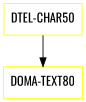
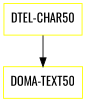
  digraph {
    fontname=Oswald
    node [color=yellow shape=box fontname=Oswald]
    "DTEL-CHAR50"
-   "DOMA-TEXT50" [label="DOMA-TEXT80"]
+   "DOMA-TEXT50"
    "DTEL-CHAR50" -> "DOMA-TEXT50" [fontname=Oswald]
  }
